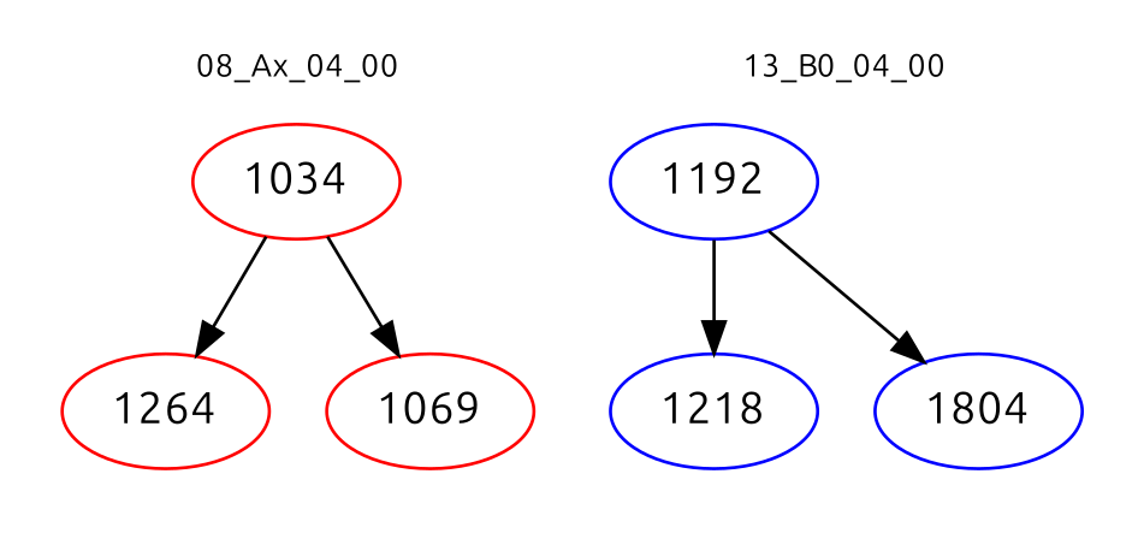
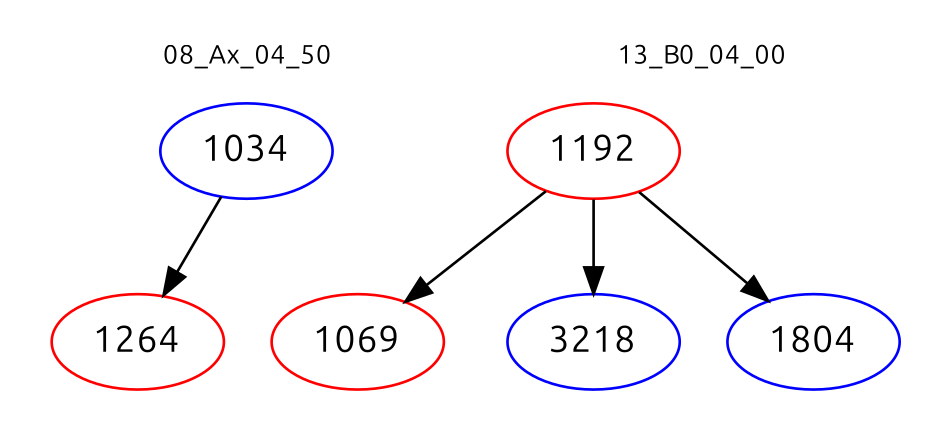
  digraph {
    fontname=Ubuntu
    node [color=blue fontname=Ubuntu]
    edge [color=black fontname=Ubuntu]
-   n1 [color=red label=1034]
+   n1 [label=1034]
    n2 [color=red label=1264]
    n3 [color=red label=1069]
-   n4 [label=1192]
-   n5 [label=1218]
+   n4 [color=red label=1192]
+   n5 [label=3218]
    n6 [label=1804]
    subgraph cluster_1 {
      color=white
      fontsize=10
-     label="08_Ax_04_00"
+     label="08_Ax_04_50"
      n1
      n2
      n3
    }
    subgraph cluster_2 {
      color=white
      fontsize=10
      label="13_B0_04_00"
      n4
      n5
      n6
    }
    n1 -> n2
-   n1 -> n3
+   n4 -> n3
    n4 -> n5
    n4 -> n6
  }
